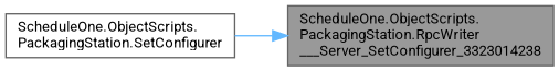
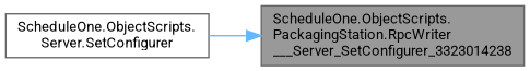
  digraph {
    rankdir=RL
    fontname=Roboto
    node [fontname=Roboto fontsize=10 shape=box style=filled]
    n1 [color=gray40 fillcolor=grey60 fontcolor=black height=0.2 label="ScheduleOne.ObjectScripts.\lPackagingStation.RpcWriter\l___Server_SetConfigurer_3323014238" width=0.4]
-   n2 [color=grey40 fillcolor=white height=0.2 label="ScheduleOne.ObjectScripts.\lPackagingStation.SetConfigurer" width=0.4]
+   n2 [color=grey40 fillcolor=white height=0.2 label="ScheduleOne.ObjectScripts.\lServer.SetConfigurer" width=0.4]
    n1 -> n2 [color=steelblue1 dir=back fontname=Roboto fontsize=10 labelfontname=Helvetica labelfontsize=10 style=solid]
  }
